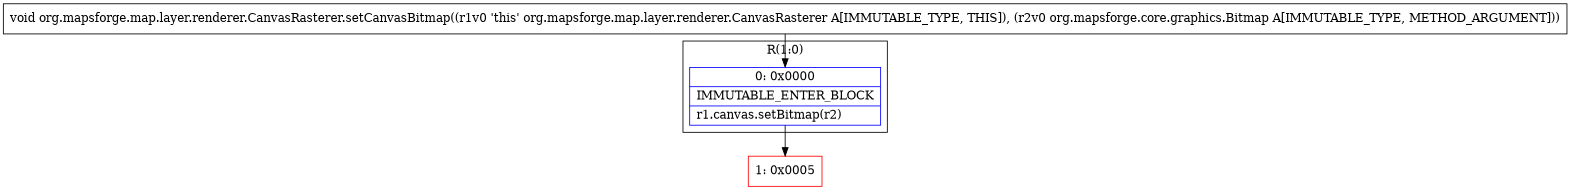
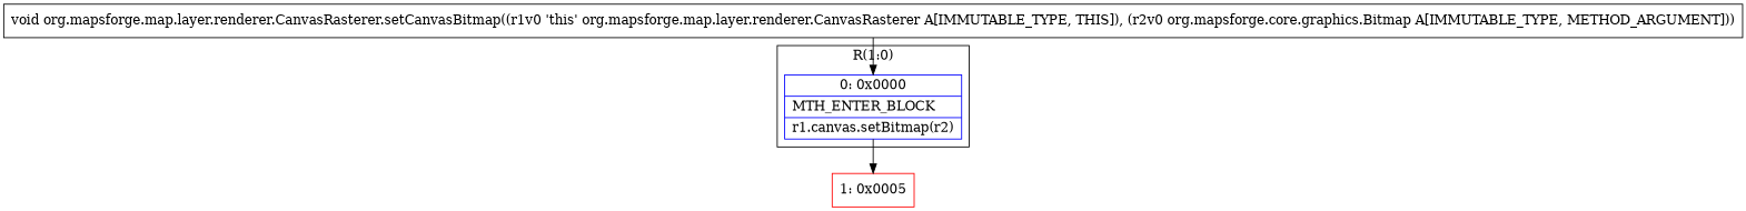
  digraph {
    node [shape=record]
-   n1 [color=blue label="{0\:\ 0x0000|IMMUTABLE_ENTER_BLOCK\l|r1.canvas.setBitmap(r2)\l}"]
+   n1 [color=blue label="{0\:\ 0x0000|MTH_ENTER_BLOCK\l|r1.canvas.setBitmap(r2)\l}"]
    n2 [color=red label="{1\:\ 0x0005}"]
    n3 [label="{void org.mapsforge.map.layer.renderer.CanvasRasterer.setCanvasBitmap((r1v0 'this' org.mapsforge.map.layer.renderer.CanvasRasterer A[IMMUTABLE_TYPE, THIS]), (r2v0 org.mapsforge.core.graphics.Bitmap A[IMMUTABLE_TYPE, METHOD_ARGUMENT])) }"]
    subgraph cluster_1 {
      label="R(1:0)"
      n1
    }
    n1 -> n2
    n3 -> n1
  }
